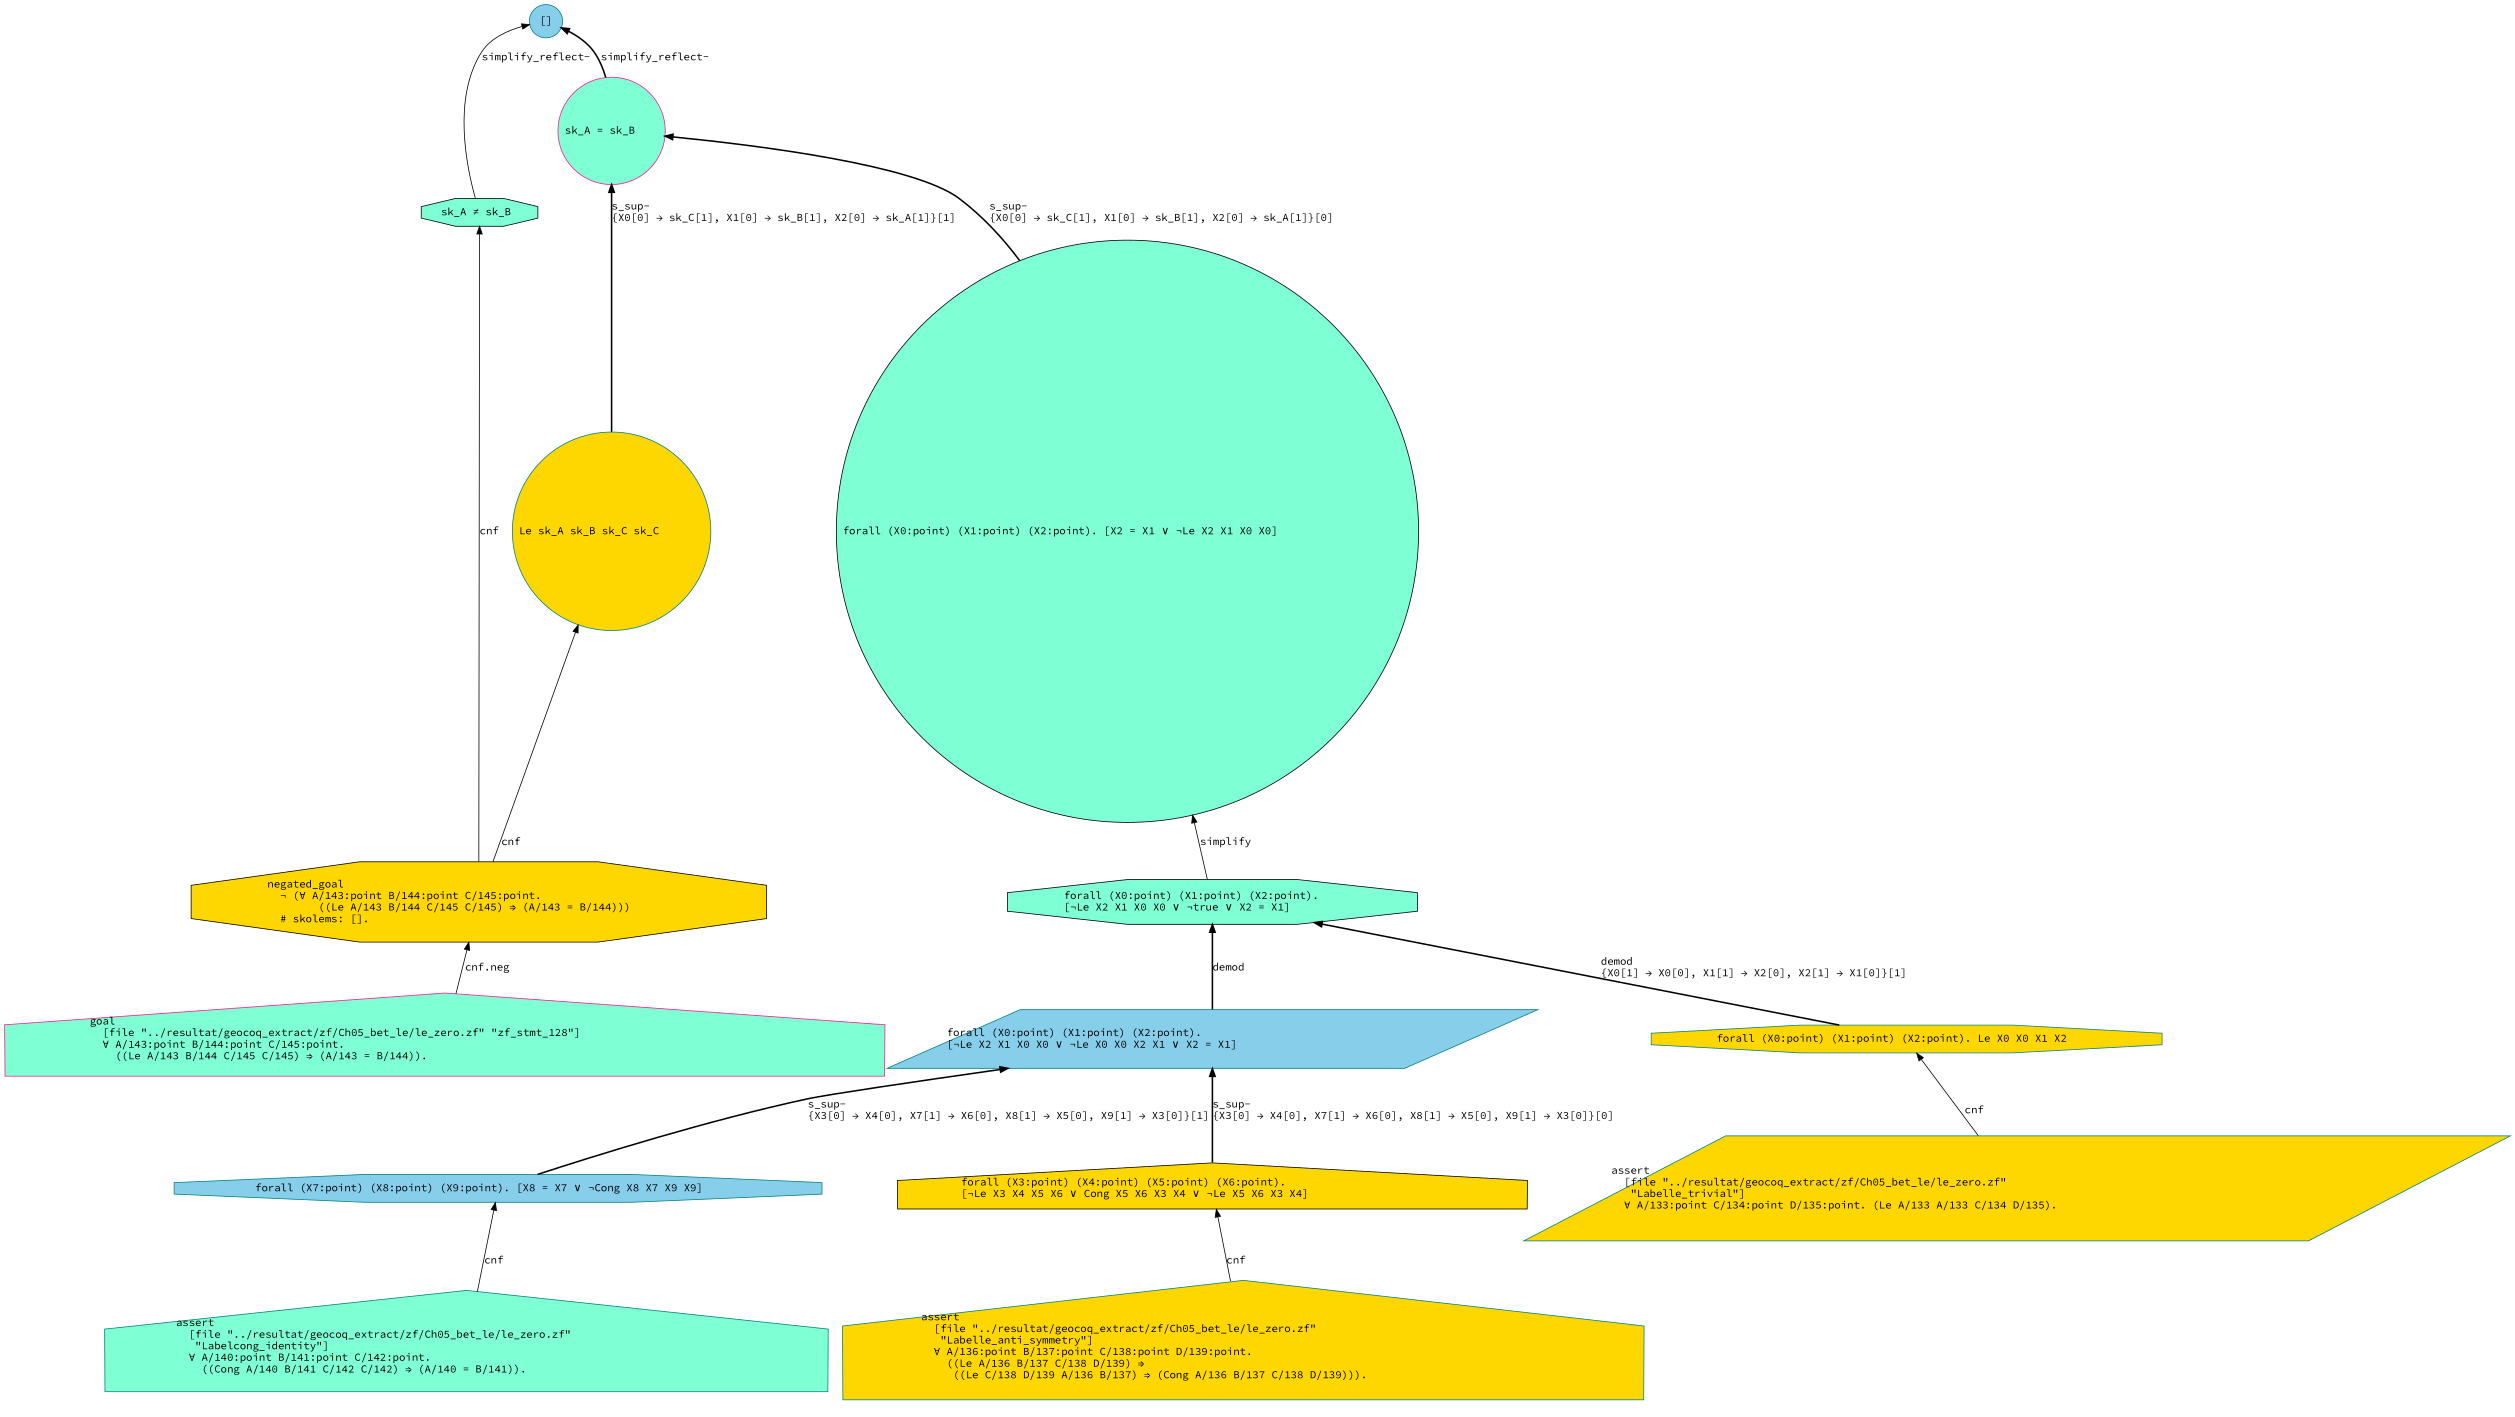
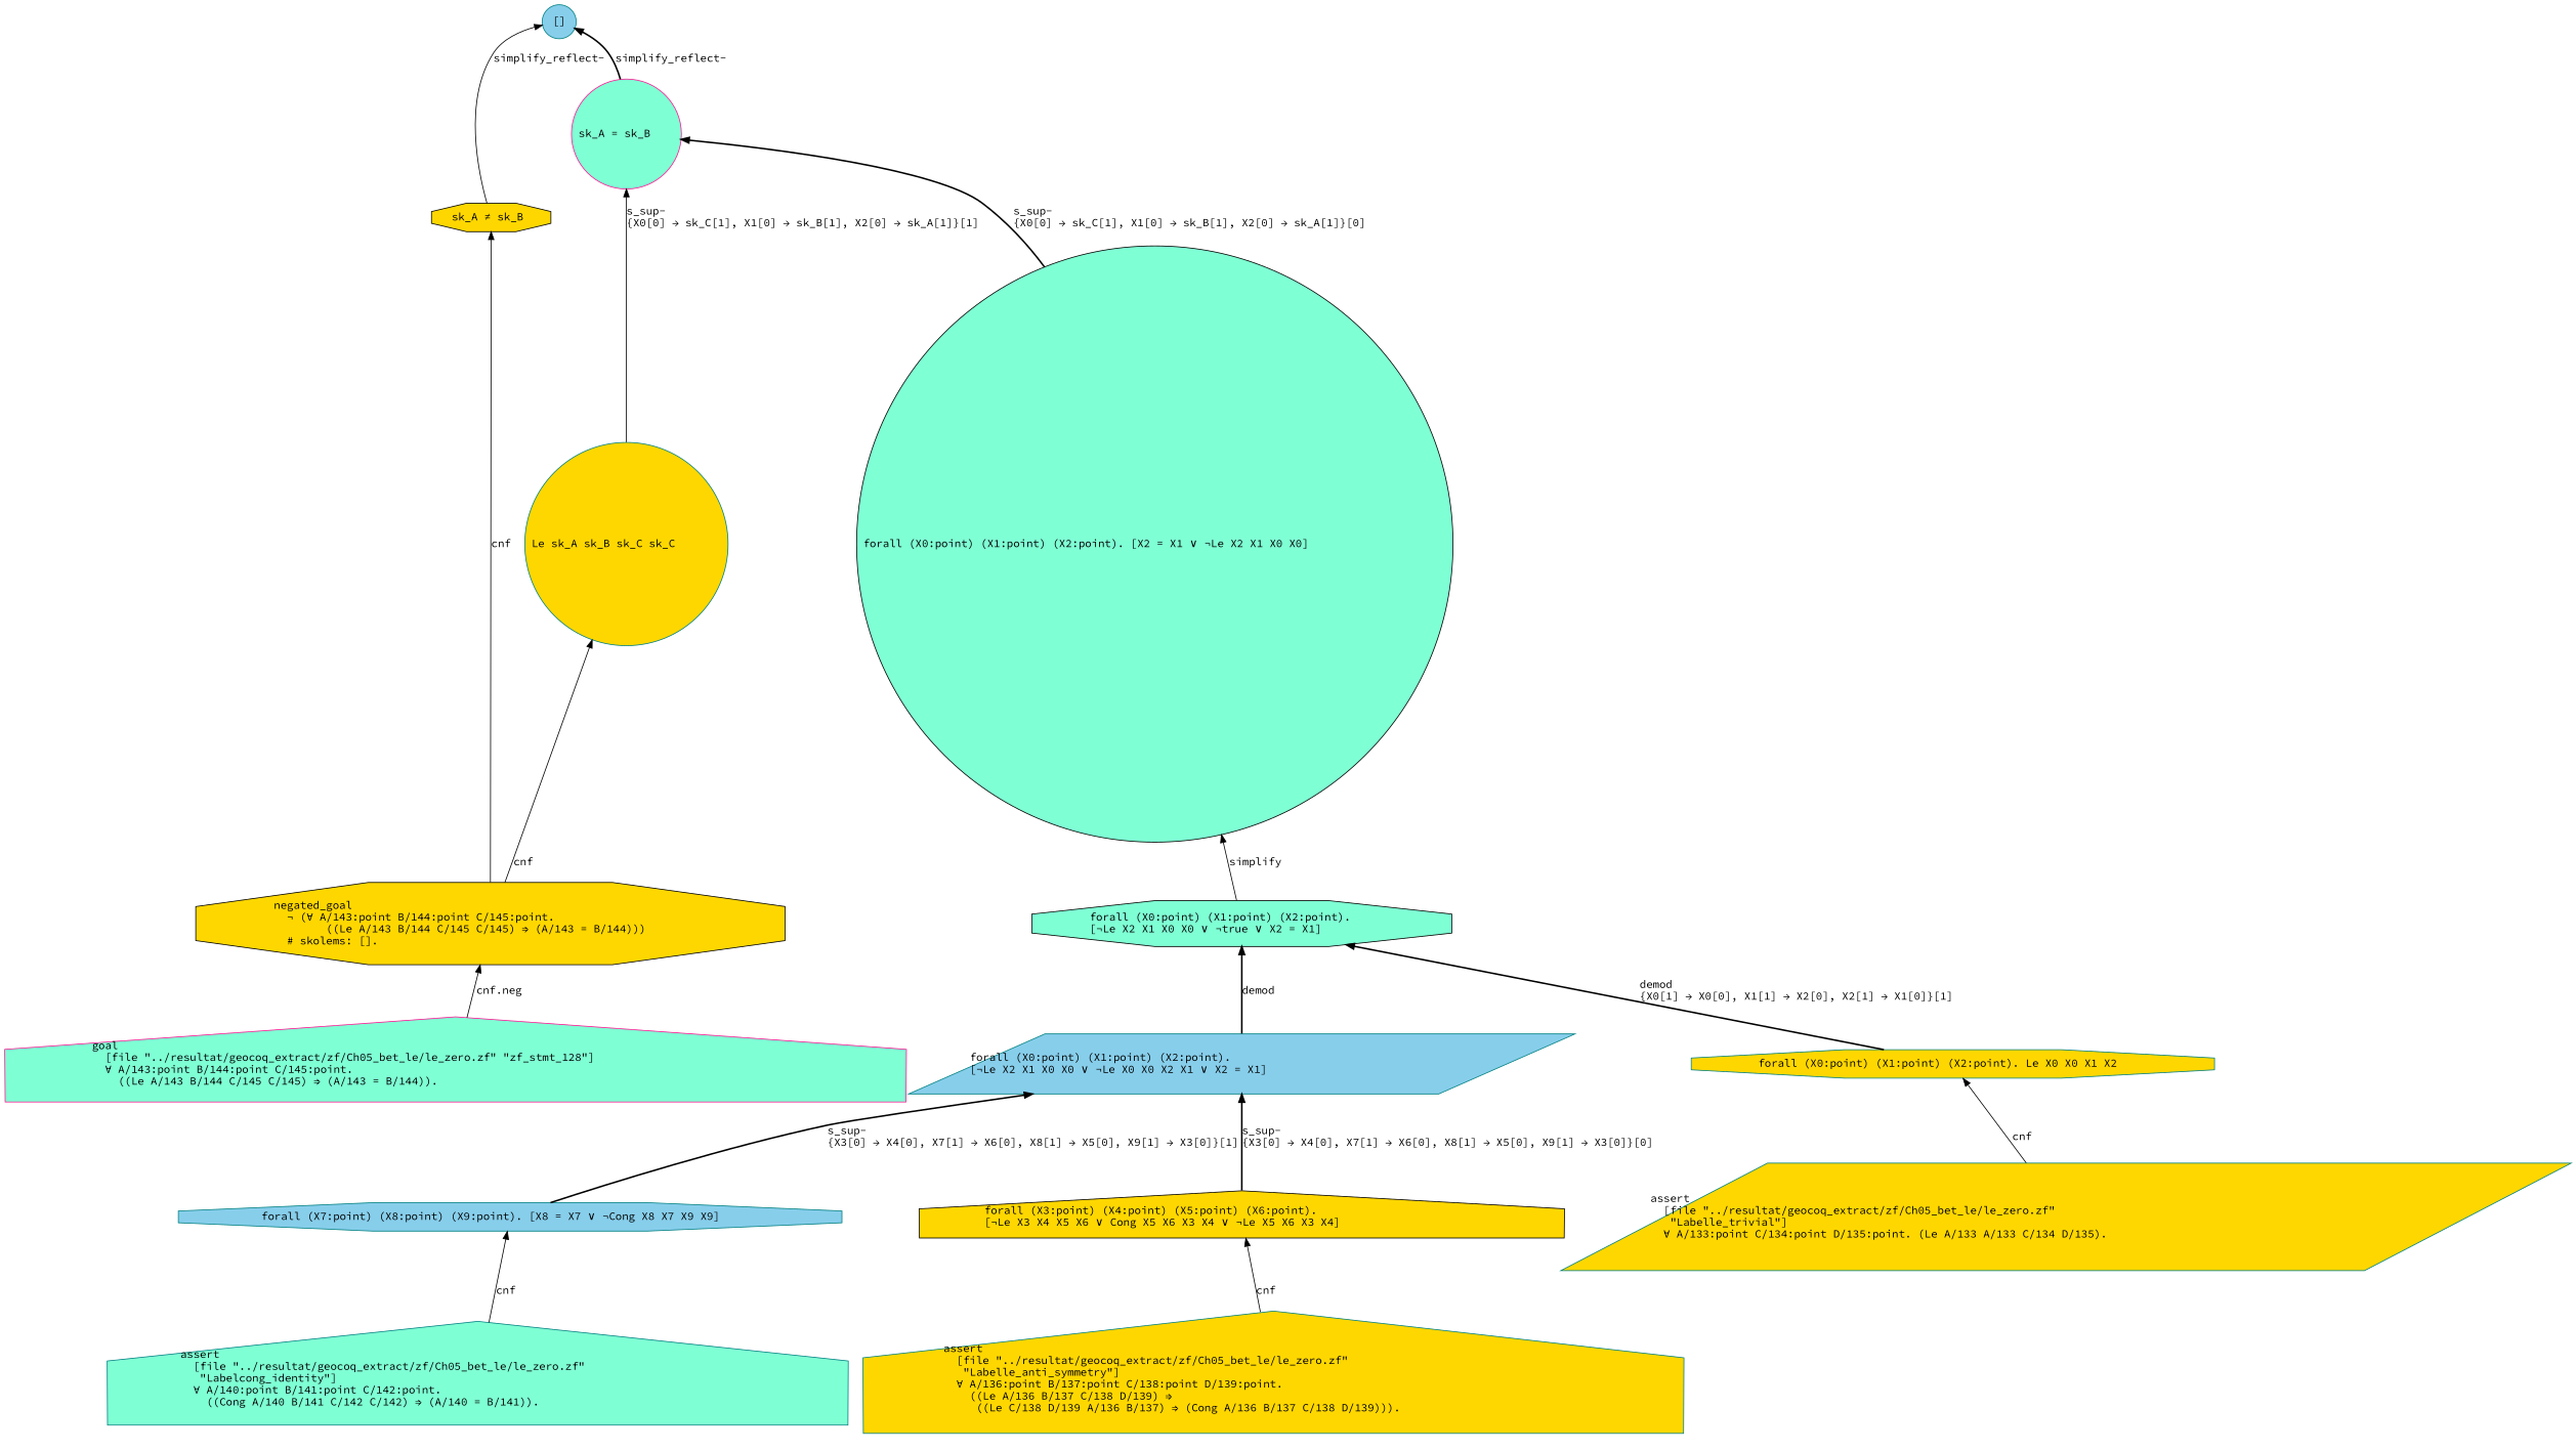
  digraph {
    fontname="Source Code Pro"
    node [color=teal fillcolor=gold fontname="Source Code Pro" shape=octagon style=filled]
    edge [dir=back fontname="Source Code Pro" style=solid]
    n1 [fillcolor=skyblue label="[]" shape=circle]
-   n2 [color=black fillcolor=aquamarine label="sk_A ≠ sk_B\l"]
+   n2 [color=black label="sk_A ≠ sk_B\l"]
    n3 [color=deeppink fillcolor=aquamarine label="sk_A = sk_B\l" shape=circle]
    n4 [color=black label="negated_goal\l  ¬ (∀ A/143:point B/144:point C/145:point.\l        ((Le A/143 B/144 C/145 C/145) ⇒ (A/143 = B/144)))\l  # skolems: [].\l"]
    n5 [color=black fillcolor=aquamarine label="forall (X0:point) (X1:point) (X2:point). [X2 = X1 ∨ ¬Le X2 X1 X0 X0]\l" shape=circle]
    n6 [label="Le sk_A sk_B sk_C sk_C\l" shape=circle]
    n7 [color=deeppink fillcolor=aquamarine label="goal\l  [file \"../resultat/geocoq_extract/zf/Ch05_bet_le/le_zero.zf\" \"zf_stmt_128\"]\l  ∀ A/143:point B/144:point C/145:point.\l    ((Le A/143 B/144 C/145 C/145) ⇒ (A/143 = B/144)).\l" shape=house]
    n8 [color=black fillcolor=aquamarine label="forall (X0:point) (X1:point) (X2:point).\l[¬Le X2 X1 X0 X0 ∨ ¬true ∨ X2 = X1]\l"]
    n9 [label="forall (X0:point) (X1:point) (X2:point). Le X0 X0 X1 X2\l"]
    n10 [fillcolor=skyblue label="forall (X0:point) (X1:point) (X2:point).\l[¬Le X2 X1 X0 X0 ∨ ¬Le X0 X0 X2 X1 ∨ X2 = X1]\l" shape=parallelogram]
    n11 [label="assert\l  [file \"../resultat/geocoq_extract/zf/Ch05_bet_le/le_zero.zf\" \l   \"Labelle_trivial\"]\l  ∀ A/133:point C/134:point D/135:point. (Le A/133 A/133 C/134 D/135).\l" shape=parallelogram]
    n12 [fillcolor=skyblue label="forall (X7:point) (X8:point) (X9:point). [X8 = X7 ∨ ¬Cong X8 X7 X9 X9]\l"]
    n13 [color=black label="forall (X3:point) (X4:point) (X5:point) (X6:point).\l[¬Le X3 X4 X5 X6 ∨ Cong X5 X6 X3 X4 ∨ ¬Le X5 X6 X3 X4]\l" shape=house]
    n14 [fillcolor=aquamarine label="assert\l  [file \"../resultat/geocoq_extract/zf/Ch05_bet_le/le_zero.zf\" \l   \"Labelcong_identity\"]\l  ∀ A/140:point B/141:point C/142:point.\l    ((Cong A/140 B/141 C/142 C/142) ⇒ (A/140 = B/141)).\l" shape=house]
    n15 [label="assert\l  [file \"../resultat/geocoq_extract/zf/Ch05_bet_le/le_zero.zf\" \l   \"Labelle_anti_symmetry\"]\l  ∀ A/136:point B/137:point C/138:point D/139:point.\l    ((Le A/136 B/137 C/138 D/139) ⇒\l     ((Le C/138 D/139 A/136 B/137) ⇒ (Cong A/136 B/137 C/138 D/139))).\l" shape=house]
    n1 -> n2 [label="simplify_reflect-"]
    n1 -> n3 [label="simplify_reflect-" style=bold]
    n2 -> n4 [label=cnf]
    n3 -> n5 [label="s_sup-\l\{X0[0] → sk_C[1], X1[0] → sk_B[1], X2[0] → sk_A[1]\}[0]\l" style=bold]
-   n3 -> n6 [label="s_sup-\l\{X0[0] → sk_C[1], X1[0] → sk_B[1], X2[0] → sk_A[1]\}[1]\l" style=bold]
+   n3 -> n6 [label="s_sup-\l\{X0[0] → sk_C[1], X1[0] → sk_B[1], X2[0] → sk_A[1]\}[1]\l"]
    n4 -> n7 [label="cnf.neg"]
    n5 -> n8 [label=simplify]
    n6 -> n4 [label=cnf]
    n8 -> n9 [label="demod\l\{X0[1] → X0[0], X1[1] → X2[0], X2[1] → X1[0]\}[1]\l" style=bold]
    n8 -> n10 [label=demod style=bold]
    n9 -> n11 [label=cnf]
    n10 -> n12 [label="s_sup-\l\{X3[0] → X4[0], X7[1] → X6[0], X8[1] → X5[0], X9[1] → X3[0]\}[1]\l" style=bold]
    n10 -> n13 [label="s_sup-\l\{X3[0] → X4[0], X7[1] → X6[0], X8[1] → X5[0], X9[1] → X3[0]\}[0]\l" style=bold]
    n12 -> n14 [label=cnf]
    n13 -> n15 [label=cnf]
  }
